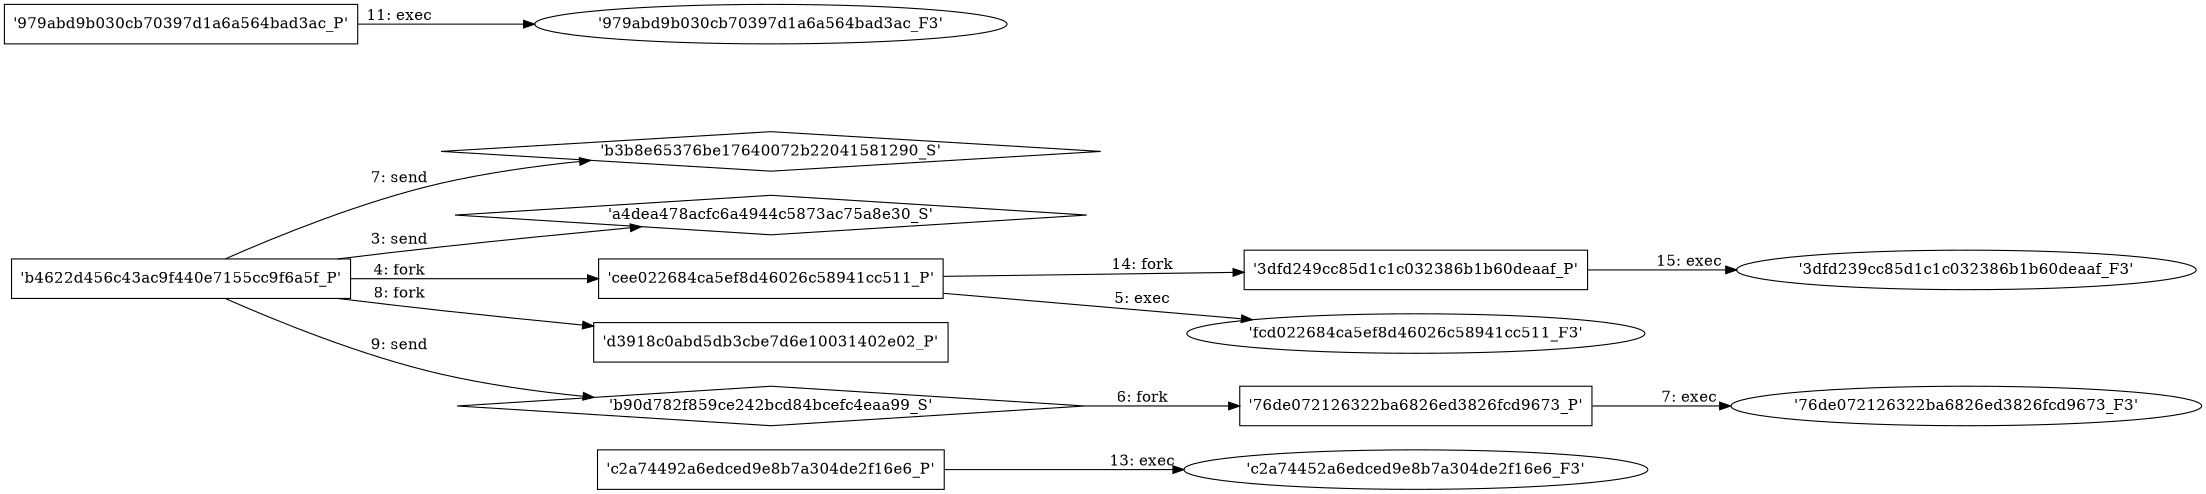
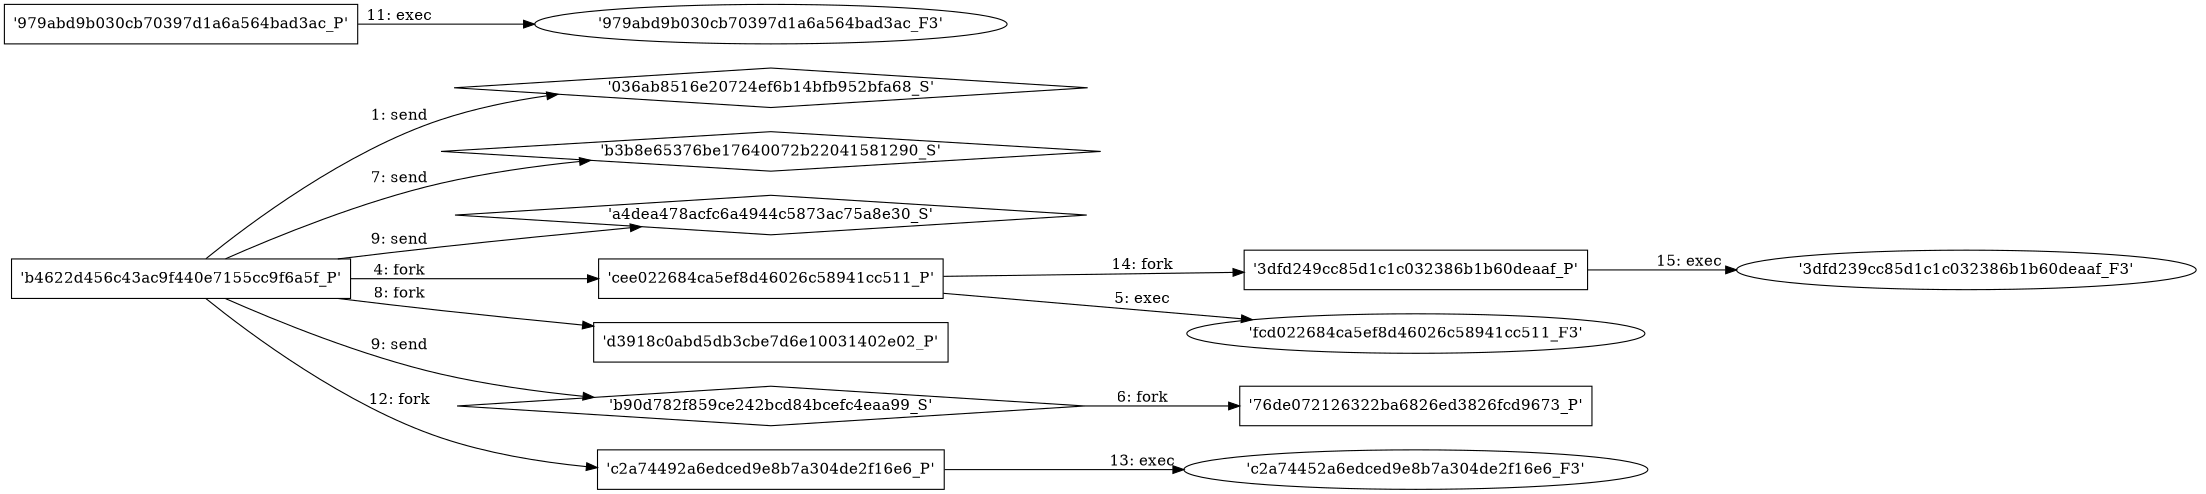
  digraph {
    engine=neato
    fixedsize=false
    fontsize=10
    nodesep=0.3
    rankdir=LR
    ranksep=0
    splines=true
    node [node_type=Process shape=box]
+   "'036ab8516e20724ef6b14bfb952bfa68_S'" [node_type=Socket shape=diamond]
    "'b4622d456c43ac9f440e7155cc9f6a5f_P'"
    "'b3b8e65376be17640072b22041581290_S'" [node_type=Socket shape=diamond]
    "'a4dea478acfc6a4944c5873ac75a8e30_S'" [node_type=Socket shape=diamond]
    "'cee022684ca5ef8d46026c58941cc511_P'"
    "'d3918c0abd5db3cbe7d6e10031402e02_P'"
    "'b90d782f859ce242bcd84bcefc4eaa99_S'" [node_type=Socket shape=diamond]
    n8 [label="'c2a74492a6edced9e8b7a304de2f16e6_P'"]
    "'3dfd249cc85d1c1c032386b1b60deaaf_P'"
    n10 [label="'fcd022684ca5ef8d46026c58941cc511_F3'" node_type=File shape=ellipse]
-   "'76de072126322ba6826ed3826fcd9673_F3'" [node_type=File shape=ellipse]
    "'76de072126322ba6826ed3826fcd9673_P'"
    "'979abd9b030cb70397d1a6a564bad3ac_F3'" [node_type=File shape=ellipse]
    "'979abd9b030cb70397d1a6a564bad3ac_P'"
    "'c2a74452a6edced9e8b7a304de2f16e6_F3'" [node_type=File shape=ellipse]
    n16 [label="'3dfd239cc85d1c1c032386b1b60deaaf_F3'" node_type=File shape=ellipse]
+   "'b4622d456c43ac9f440e7155cc9f6a5f_P'" -> "'036ab8516e20724ef6b14bfb952bfa68_S'" [label="1: send"]
    "'b4622d456c43ac9f440e7155cc9f6a5f_P'" -> "'b3b8e65376be17640072b22041581290_S'" [label="7: send"]
-   "'b4622d456c43ac9f440e7155cc9f6a5f_P'" -> "'a4dea478acfc6a4944c5873ac75a8e30_S'" [label="3: send"]
+   "'b4622d456c43ac9f440e7155cc9f6a5f_P'" -> "'a4dea478acfc6a4944c5873ac75a8e30_S'" [label="9: send"]
    "'b4622d456c43ac9f440e7155cc9f6a5f_P'" -> "'cee022684ca5ef8d46026c58941cc511_P'" [label="4: fork"]
    "'b4622d456c43ac9f440e7155cc9f6a5f_P'" -> "'d3918c0abd5db3cbe7d6e10031402e02_P'" [label="8: fork"]
    "'b4622d456c43ac9f440e7155cc9f6a5f_P'" -> "'b90d782f859ce242bcd84bcefc4eaa99_S'" [label="9: send"]
+   "'b4622d456c43ac9f440e7155cc9f6a5f_P'" -> n8 [label="12: fork"]
    "'cee022684ca5ef8d46026c58941cc511_P'" -> "'3dfd249cc85d1c1c032386b1b60deaaf_P'" [label="14: fork"]
    "'cee022684ca5ef8d46026c58941cc511_P'" -> n10 [label="5: exec"]
    "'b90d782f859ce242bcd84bcefc4eaa99_S'" -> "'76de072126322ba6826ed3826fcd9673_P'" [label="6: fork"]
    n8 -> "'c2a74452a6edced9e8b7a304de2f16e6_F3'" [label="13: exec"]
    "'3dfd249cc85d1c1c032386b1b60deaaf_P'" -> n16 [label="15: exec"]
-   "'76de072126322ba6826ed3826fcd9673_P'" -> "'76de072126322ba6826ed3826fcd9673_F3'" [label="7: exec"]
    "'979abd9b030cb70397d1a6a564bad3ac_P'" -> "'979abd9b030cb70397d1a6a564bad3ac_F3'" [label="11: exec"]
  }
